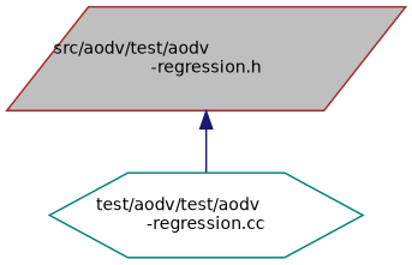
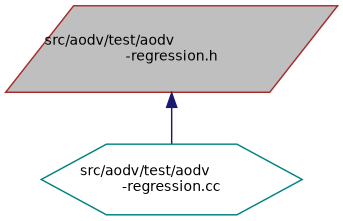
  digraph {
    node [fontname=Helvetica fontsize=10 style=filled]
    n1 [color=brown fillcolor=grey75 fontcolor=black height=0.2 label="src/aodv/test/aodv\l-regression.h" shape=parallelogram width=0.4]
-   n2 [color=teal fillcolor=white height=0.2 label="test/aodv/test/aodv\l-regression.cc" shape=hexagon width=0.4]
+   n2 [color=teal fillcolor=white height=0.2 label="src/aodv/test/aodv\l-regression.cc" shape=hexagon width=0.4]
    n1 -> n2 [color=midnightblue dir=back fontname=Helvetica fontsize=10 labelfontname=Helvetica labelfontsize=10 style=solid]
  }
